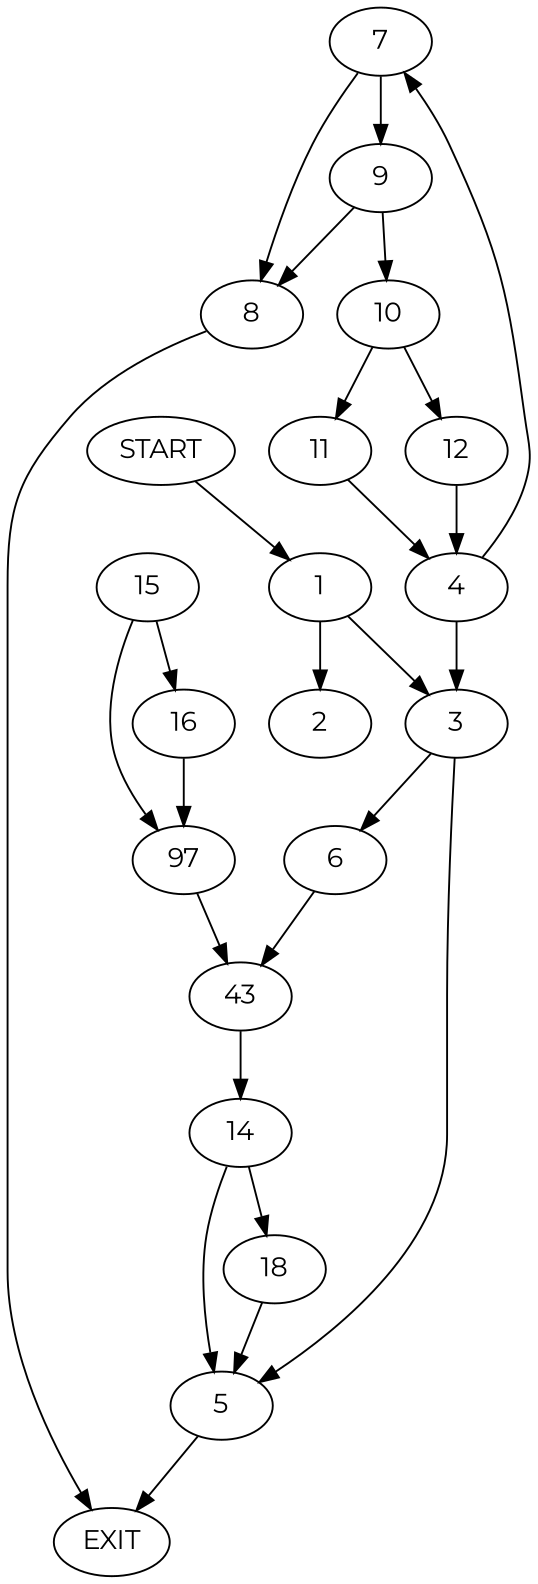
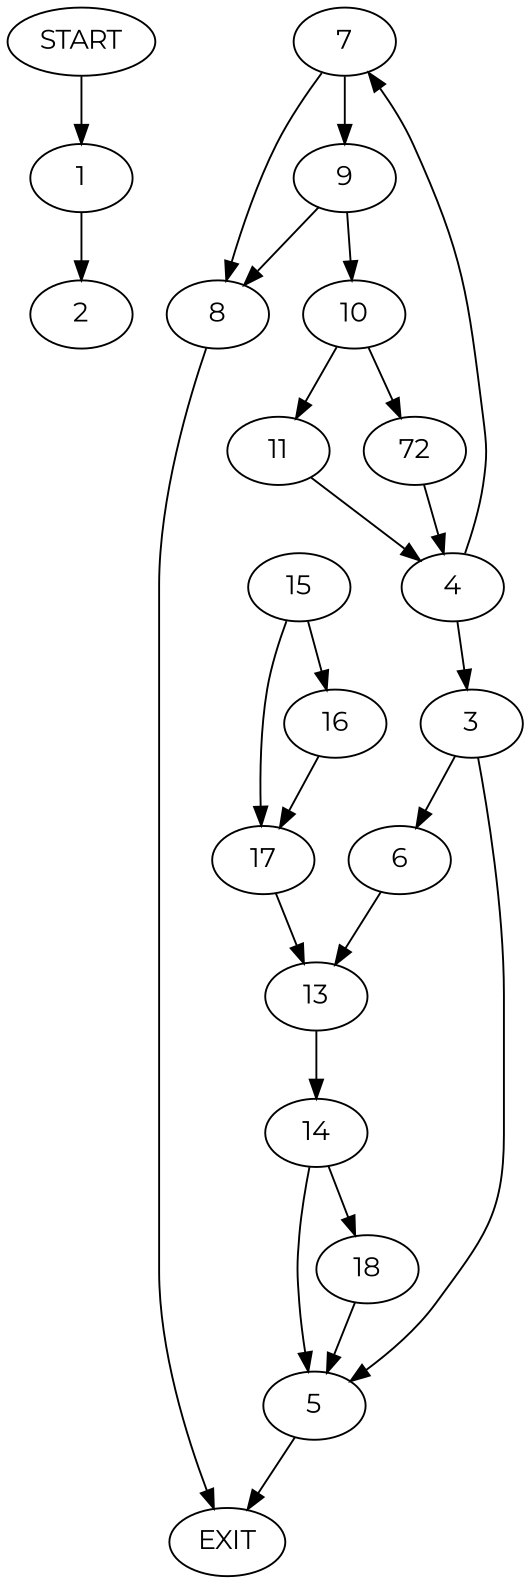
  digraph {
    fontname=Montserrat
    node [fontname=Montserrat]
    edge [fontname=Montserrat]
    n1 [label=START]
    1
    2
    3
    n5 [label=EXIT]
    5
    6
    4
    7
-   13 [label=43]
+   13
    8
    9
    14
    10
    11
-   12
+   12 [label=72]
    18
    15
    16
-   17 [label=97]
+   17
    n1 -> 1
    1 -> 2
-   1 -> 3
    3 -> 5
    3 -> 6
    5 -> n5
    6 -> 13
    4 -> 3
    4 -> 7
    7 -> 8
    7 -> 9
    13 -> 14
    8 -> n5
    9 -> 8
    9 -> 10
    14 -> 5
    14 -> 18
    10 -> 11
    10 -> 12
    11 -> 4
    12 -> 4
    18 -> 5
    15 -> 16
    15 -> 17
    16 -> 17
    17 -> 13
  }
